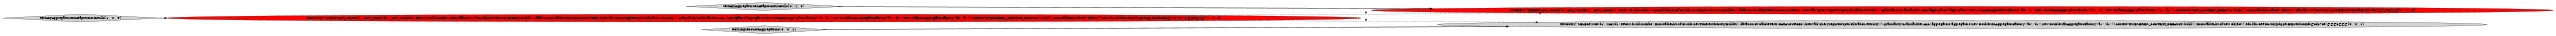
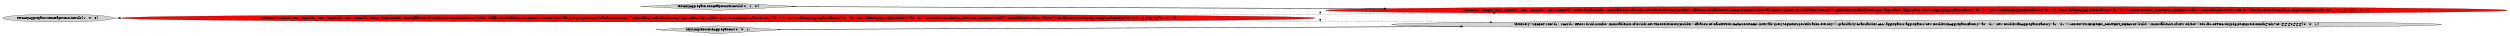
  digraph {
    rankdir=LR
    node [fillcolor=lightgray shape=diamond style=filled]
    edge [style=bold]
    n1 [label="testAnyAggregatorsOnHeapNumericNulls['0', '1', '0']"]
    n2 [fillcolor=red label="testQuery(\"SELECT ANY_VALUE(l1), ANY_VALUE(d1), ANY_VALUE(f1) FROM druid.numfoo\",ImmutableList.of(Druids.newTimeseriesQueryBuilder().dataSource(CalciteTests.DATASOURCE3).intervals(querySegmentSpec(Filtration.eternity())).granularity(Granularities.ALL).aggregators(aggregators(new LongAnyAggregatorFactory(\"a0\",\"l1\"),new DoubleAnyAggregatorFactory(\"a1\",\"d1\"),new FloatAnyAggregatorFactory(\"a2\",\"f1\"))).context(QUERY_CONTEXT_DEFAULT).build()),ImmutableList.of(new Object((((edu.fdu.CPPDG.tinypdg.pe.ExpressionInfo@8d2795))@@@3@@@['0', '1', '0']" shape=ellipse]
-   n3 [label="testAnyAggregatorsOnHeapNumericNulls['1', '0', '0']"]
+   n3 [label="testAnyAggregatorsOnHeapNumericNulls['1', '0', '0']" shape=ellipse]
    n4 [fillcolor=red label="testQuery(\"SELECT ANY_VALUE(l1), ANY_VALUE(d1), ANY_VALUE(f1) FROM druid.numfoo\",ImmutableList.of(Druids.newTimeseriesQueryBuilder().dataSource(CalciteTests.DATASOURCE3).intervals(querySegmentSpec(Filtration.eternity())).granularity(Granularities.ALL).aggregators(aggregators(new LongAnyAggregatorFactory(\"a0\",\"l1\"),new DoubleAnyAggregatorFactory(\"a1\",\"d1\"),new FloatAnyAggregatorFactory(\"a2\",\"f1\"))).context(TIMESERIES_CONTEXT_DEFAULT).build()),ImmutableList.of(new Object((((edu.fdu.CPPDG.tinypdg.pe.ExpressionInfo@8d2758))@@@3@@@['1', '0', '0']" shape=ellipse]
    n5 [label="testQuery(\"SELECT MIN(d1), MAX(d1) FROM druid.numfoo\",ImmutableList.of(Druids.newTimeseriesQueryBuilder().dataSource(CalciteTests.DATASOURCE3).intervals(querySegmentSpec(Filtration.eternity())).granularity(Granularities.ALL).aggregators(aggregators(new DoubleMinAggregatorFactory(\"a0\",\"d1\"),new DoubleMaxAggregatorFactory(\"a1\",\"d1\"))).context(TIMESERIES_CONTEXT_DEFAULT).build()),ImmutableList.of(new Object((((edu.fdu.CPPDG.tinypdg.pe.ExpressionInfo@8d27ce))@@@3@@@['0', '0', '1']" shape=ellipse]
    n6 [label="testSimpleDoubleAggregations['0', '0', '1']"]
    n1 -> n2
    n3 -> n4
    n4 -> n2 [label=0 style=dashed]
    n4 -> n5 [label=0 style=dashed]
    n6 -> n5
  }
